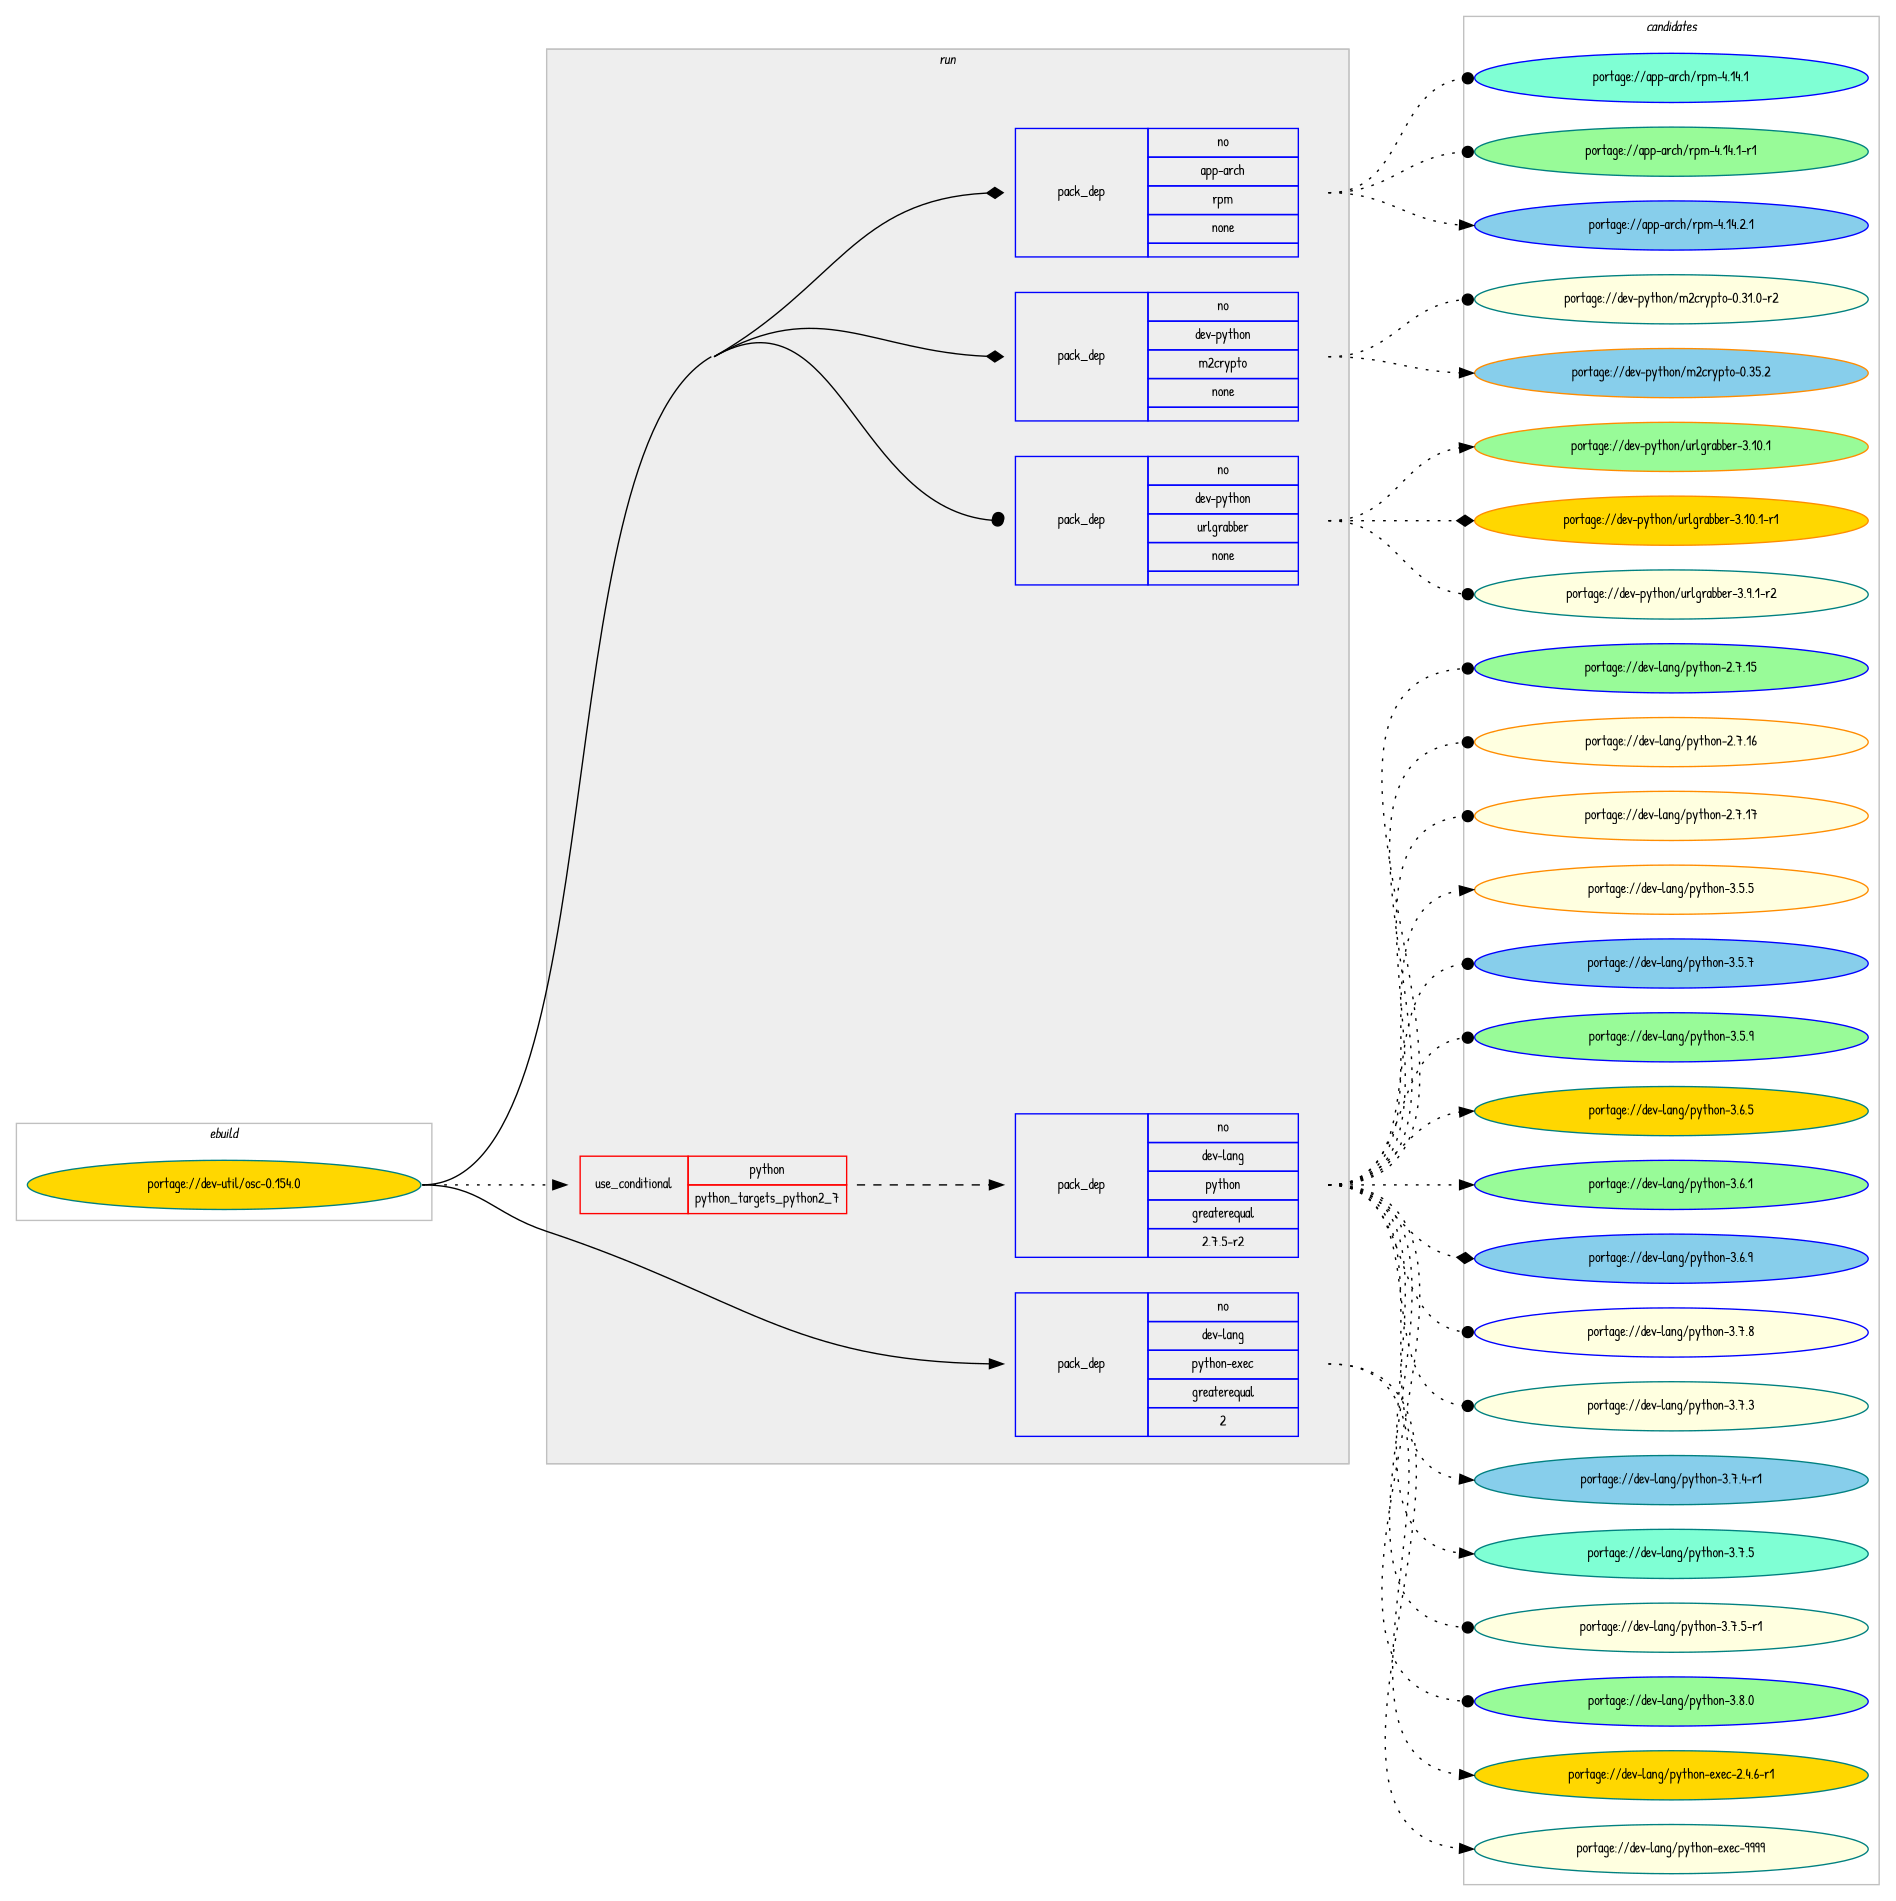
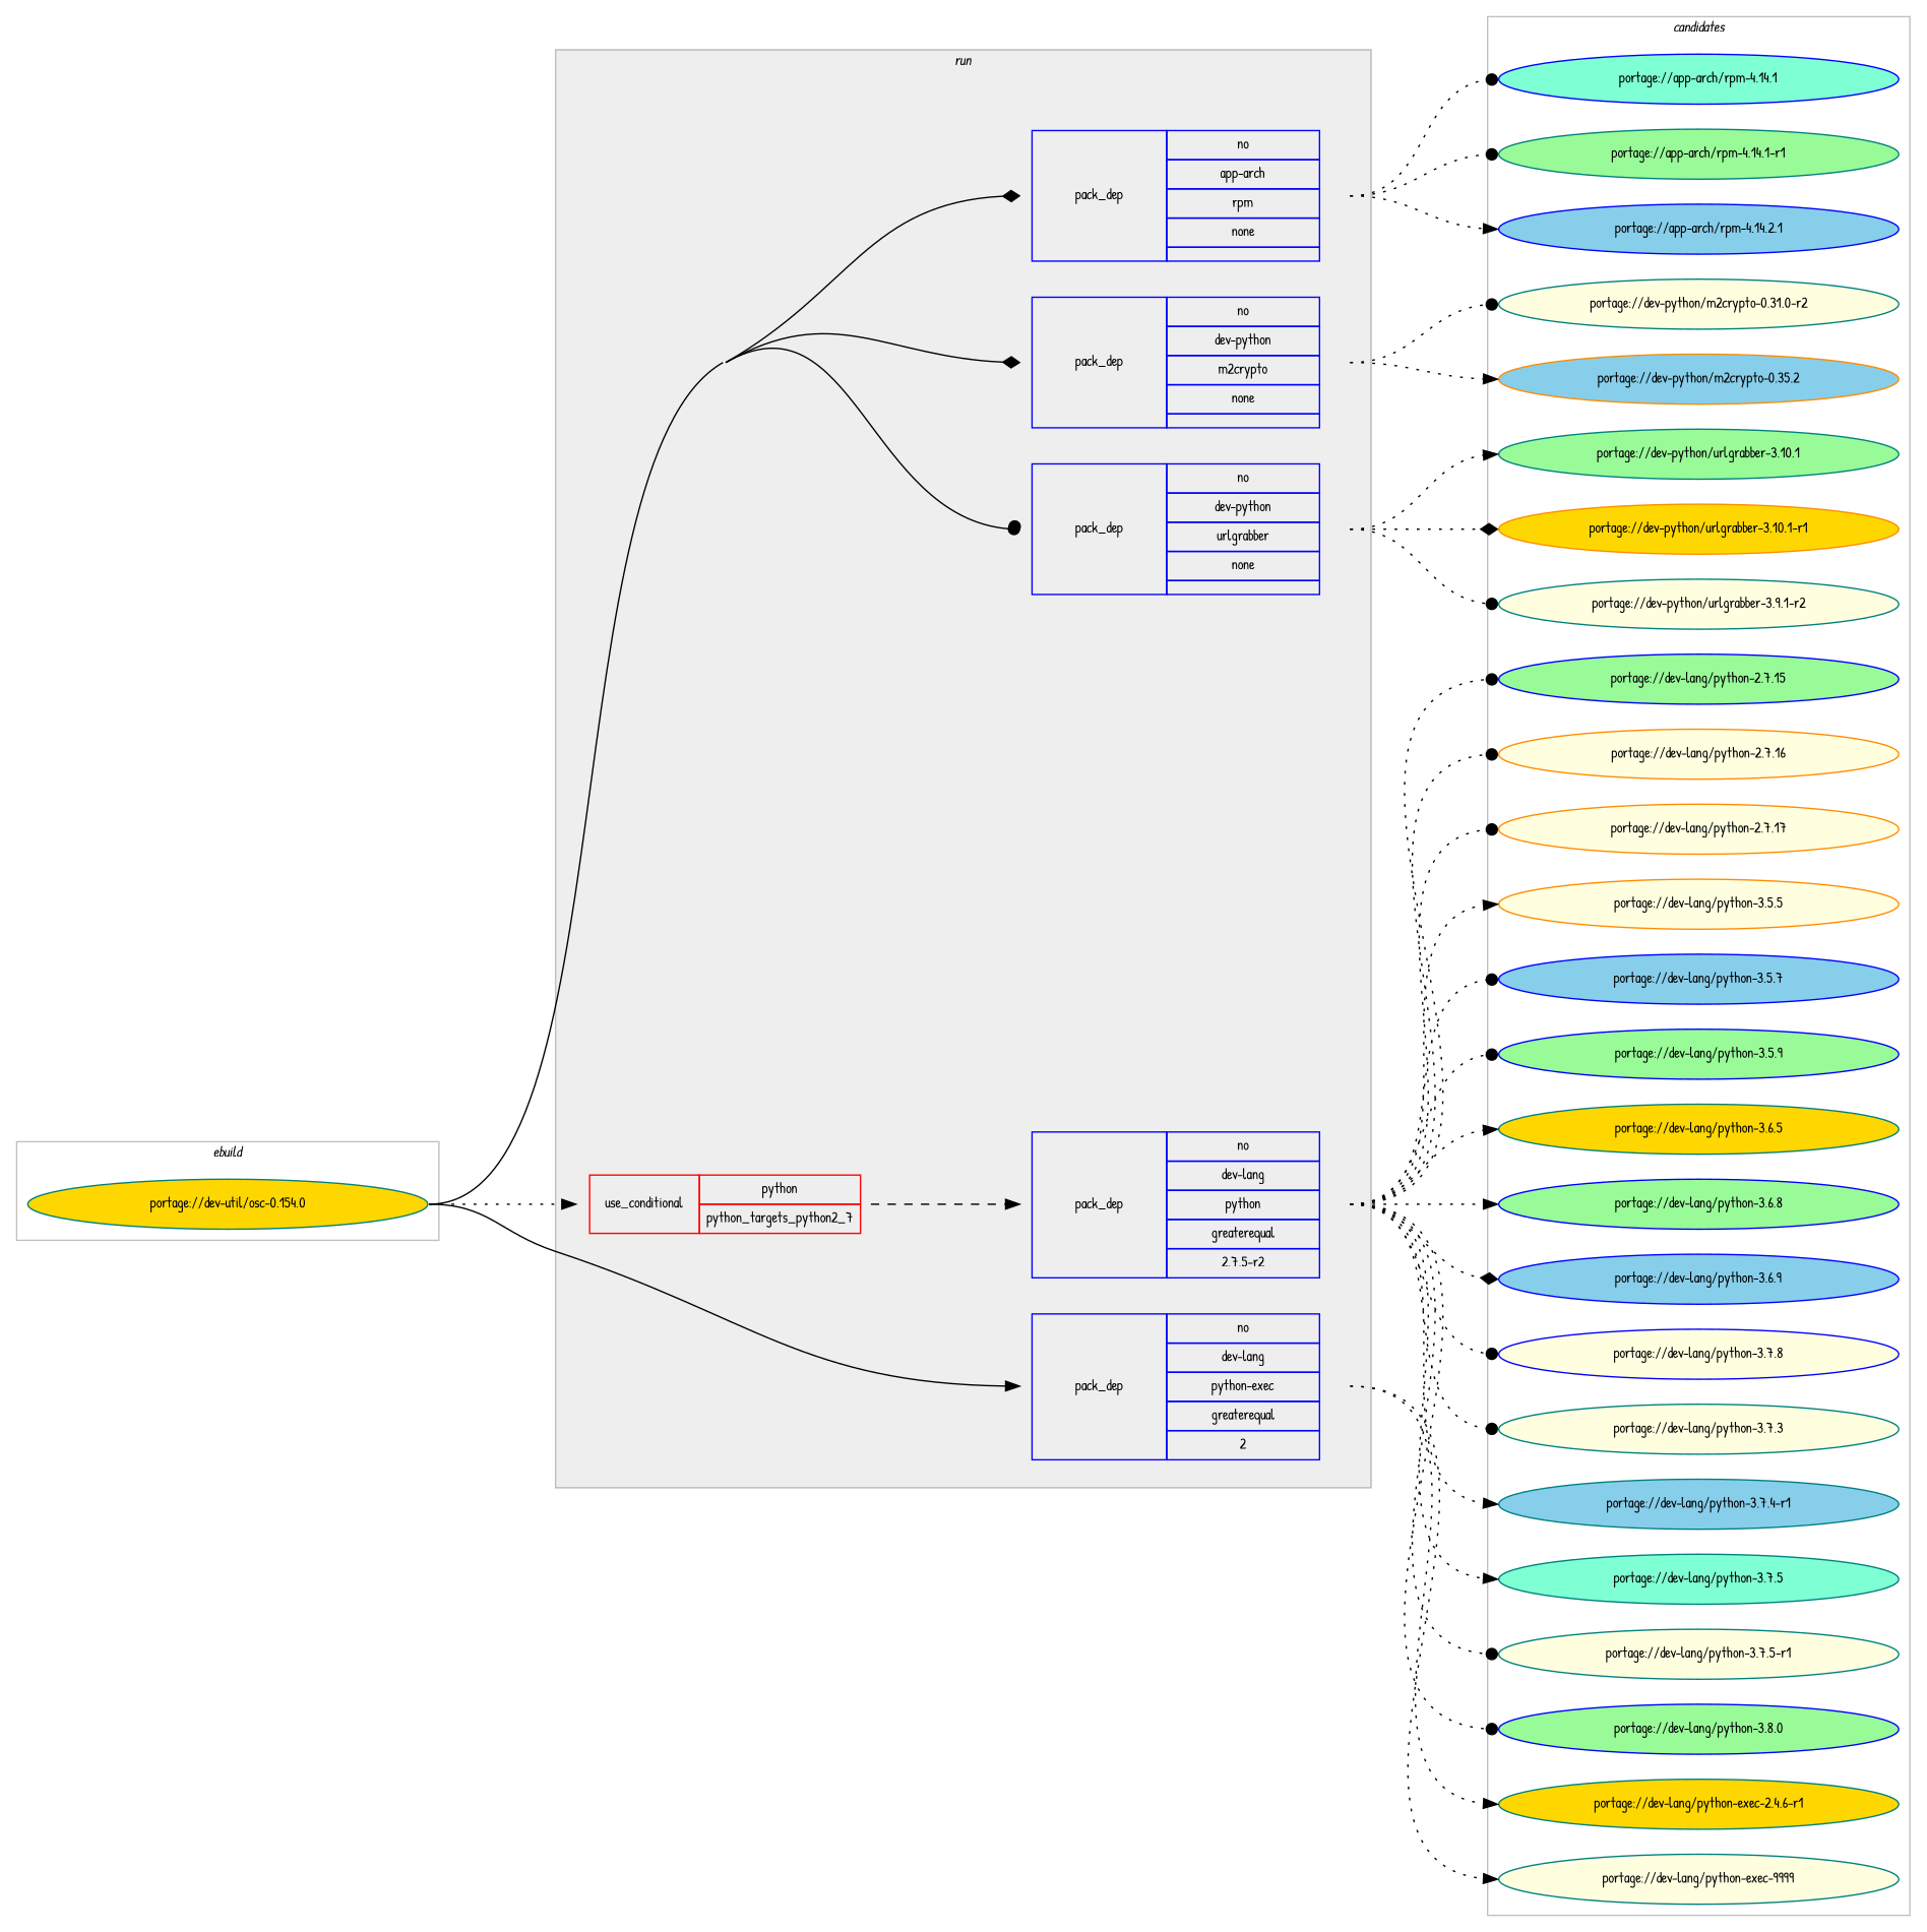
  digraph {
    compound=true
    concentrate=true
    fontname="Patrick Hand"
    fontsize=10
    newrank=true
    rankdir=LR
    ranksep=1.5
    node [color=blue fillcolor=lightyellow fontname="Patrick Hand" fontsize=10 style=filled]
    edge [arrowhead=dot fontname="Patrick Hand" headport=w style=dotted tailport=e weight=100]
    n1 [color=teal fillcolor=gold label="portage://dev-util/osc-0.154.0" width=4]
    n2 [label=<<TABLE BORDER="0" CELLBORDER="1" CELLSPACING="0" CELLPADDING="4" WIDTH="220"><TR><TD ROWSPAN="6" CELLPADDING="30">pack_dep</TD></TR><TR><TD WIDTH="110">no</TD></TR><TR><TD>app-arch</TD></TR><TR><TD>rpm</TD></TR><TR><TD>none</TD></TR><TR><TD></TD></TR></TABLE>> shape=none fillcolor="" style=""]
    n3 [label=<<TABLE BORDER="0" CELLBORDER="1" CELLSPACING="0" CELLPADDING="4" WIDTH="220"><TR><TD ROWSPAN="6" CELLPADDING="30">pack_dep</TD></TR><TR><TD WIDTH="110">no</TD></TR><TR><TD>dev-python</TD></TR><TR><TD>m2crypto</TD></TR><TR><TD>none</TD></TR><TR><TD></TD></TR></TABLE>> shape=none fillcolor="" style=""]
    n4 [label=<<TABLE BORDER="0" CELLBORDER="1" CELLSPACING="0" CELLPADDING="4" WIDTH="220"><TR><TD ROWSPAN="6" CELLPADDING="30">pack_dep</TD></TR><TR><TD WIDTH="110">no</TD></TR><TR><TD>dev-python</TD></TR><TR><TD>urlgrabber</TD></TR><TR><TD>none</TD></TR><TR><TD></TD></TR></TABLE>> shape=none fillcolor="" style=""]
    n5 [label=<<TABLE BORDER="0" CELLBORDER="1" CELLSPACING="0" CELLPADDING="4" WIDTH="220"><TR><TD ROWSPAN="6" CELLPADDING="30">pack_dep</TD></TR><TR><TD WIDTH="110">no</TD></TR><TR><TD>dev-lang</TD></TR><TR><TD>python</TD></TR><TR><TD>greaterequal</TD></TR><TR><TD>2.7.5-r2</TD></TR></TABLE>> shape=none fillcolor="" style=""]
    n6 [color=red label=<<TABLE BORDER="0" CELLBORDER="1" CELLSPACING="0" CELLPADDING="4"><TR><TD ROWSPAN="3" CELLPADDING="10">use_conditional</TD></TR><TR><TD>python</TD></TR><TR><TD>python_targets_python2_7</TD></TR></TABLE>> shape=none fillcolor="" style=""]
    n7 [label=<<TABLE BORDER="0" CELLBORDER="1" CELLSPACING="0" CELLPADDING="4" WIDTH="220"><TR><TD ROWSPAN="6" CELLPADDING="30">pack_dep</TD></TR><TR><TD WIDTH="110">no</TD></TR><TR><TD>dev-lang</TD></TR><TR><TD>python-exec</TD></TR><TR><TD>greaterequal</TD></TR><TR><TD>2</TD></TR></TABLE>> shape=none fillcolor="" style=""]
    n8 [fillcolor=aquamarine label="portage://app-arch/rpm-4.14.1" width=4]
    n9 [color=teal fillcolor=palegreen label="portage://app-arch/rpm-4.14.1-r1" width=4]
    n10 [fillcolor=skyblue label="portage://app-arch/rpm-4.14.2.1" width=4]
    n11 [color=teal label="portage://dev-python/m2crypto-0.31.0-r2" width=4]
    n12 [color=darkorange fillcolor=skyblue label="portage://dev-python/m2crypto-0.35.2" width=4]
-   n13 [color=darkorange fillcolor=palegreen label="portage://dev-python/urlgrabber-3.10.1" width=4]
+   n13 [color=teal fillcolor=palegreen label="portage://dev-python/urlgrabber-3.10.1" width=4]
    n14 [color=darkorange fillcolor=gold label="portage://dev-python/urlgrabber-3.10.1-r1" width=4]
    n15 [color=teal label="portage://dev-python/urlgrabber-3.9.1-r2" width=4]
    n16 [fillcolor=palegreen label="portage://dev-lang/python-2.7.15" width=4]
    n17 [color=darkorange label="portage://dev-lang/python-2.7.16" width=4]
    n18 [color=darkorange label="portage://dev-lang/python-2.7.17" width=4]
    n19 [color=darkorange label="portage://dev-lang/python-3.5.5" width=4]
    n20 [fillcolor=skyblue label="portage://dev-lang/python-3.5.7" width=4]
    n21 [fillcolor=palegreen label="portage://dev-lang/python-3.5.9" width=4]
    n22 [color=teal fillcolor=gold label="portage://dev-lang/python-3.6.5" width=4]
-   n23 [fillcolor=palegreen label="portage://dev-lang/python-3.6.1" width=4]
+   n23 [fillcolor=palegreen label="portage://dev-lang/python-3.6.8" width=4]
    n24 [fillcolor=skyblue label="portage://dev-lang/python-3.6.9" width=4]
    n25 [label="portage://dev-lang/python-3.7.8" width=4]
    n26 [color=teal label="portage://dev-lang/python-3.7.3" width=4]
    n27 [color=teal fillcolor=skyblue label="portage://dev-lang/python-3.7.4-r1" width=4]
    n28 [color=teal fillcolor=aquamarine label="portage://dev-lang/python-3.7.5" width=4]
    n29 [color=teal label="portage://dev-lang/python-3.7.5-r1" width=4]
    n30 [fillcolor=palegreen label="portage://dev-lang/python-3.8.0" width=4]
    n31 [color=teal fillcolor=gold label="portage://dev-lang/python-exec-2.4.6-r1" width=4]
    n32 [color=teal label="portage://dev-lang/python-exec-9999" width=4]
    subgraph cluster_1 {
      color=gray
      label=<<i>ebuild</i>>
      rank=same
      n1
    }
    subgraph cluster_2 {
      color=gray
      label=<<i>dependencies</i>>
      subgraph cluster_3 {
        color=gray
        fillcolor="#eeeeee"
        label=<<i>compile</i>>
        style=filled
        subgraph sub_4 {
          color=gray
          fillcolor="#eeeeee"
          label=<<i>compile</i>>
          style=filled
          n2
        }
        subgraph sub_5 {
          color=gray
          fillcolor="#eeeeee"
          label=<<i>compile</i>>
          style=filled
          n3
        }
        subgraph sub_6 {
          color=gray
          fillcolor="#eeeeee"
          label=<<i>compile</i>>
          style=filled
          n4
        }
      }
      subgraph cluster_7 {
        color=gray
        fillcolor="#eeeeee"
        label=<<i>compile and run</i>>
        style=filled
        subgraph sub_8 {
          color=gray
          fillcolor="#eeeeee"
          label=<<i>compile and run</i>>
          style=filled
          n6
          subgraph sub_9 {
            color=gray
            fillcolor="#eeeeee"
            label=<<i>compile and run</i>>
            style=filled
            n5
          }
        }
        subgraph sub_10 {
          color=gray
          fillcolor="#eeeeee"
          label=<<i>compile and run</i>>
          style=filled
          n7
        }
      }
      subgraph cluster_11 {
        color=gray
        fillcolor="#eeeeee"
        label=<<i>run</i>>
        style=filled
      }
    }
    subgraph cluster_12 {
      color=gray
      label=<<i>candidates</i>>
      rank=same
      subgraph sub_13 {
        color=black
        label=<<i>candidates</i>>
        nodesep=1
        rank=same
        n8
        n9
        n10
      }
      subgraph sub_14 {
        color=black
        label=<<i>candidates</i>>
        nodesep=1
        rank=same
        n11
        n12
      }
      subgraph sub_15 {
        color=black
        label=<<i>candidates</i>>
        nodesep=1
        rank=same
        n13
        n14
        n15
      }
      subgraph sub_16 {
        color=black
        label=<<i>candidates</i>>
        nodesep=1
        rank=same
        n16
        n17
        n18
        n19
        n20
        n21
        n22
        n23
        n24
        n25
        n26
        n27
        n28
        n29
        n30
      }
      subgraph sub_17 {
        color=black
        label=<<i>candidates</i>>
        nodesep=1
        rank=same
        n31
        n32
      }
    }
    n1 -> n2 [arrowhead=diamond style=solid weight=20]
    n1 -> n3 [arrowhead=diamond style=solid weight=20]
    n1 -> n4 [style=solid weight=20]
    n1 -> n6 [arrowhead=normal weight=20]
    n1 -> n7 [arrowhead=normal style=solid weight=20]
    n2 -> n8
    n2 -> n9
    n2 -> n10 [arrowhead=normal]
    n3 -> n11
    n3 -> n12 [arrowhead=normal]
    n4 -> n13 [arrowhead=normal]
    n4 -> n14 [arrowhead=diamond]
    n4 -> n15
    n5 -> n16
    n5 -> n17
    n5 -> n18
    n5 -> n19 [arrowhead=normal]
    n5 -> n20
    n5 -> n21
    n5 -> n22 [arrowhead=normal]
    n5 -> n23 [arrowhead=normal]
    n5 -> n24 [arrowhead=diamond]
    n5 -> n25
    n5 -> n26
    n5 -> n27 [arrowhead=normal]
    n5 -> n28 [arrowhead=normal]
    n5 -> n29
    n5 -> n30
    n6 -> n5 [arrowhead=normal style=dashed weight=20]
    n7 -> n31 [arrowhead=normal]
    n7 -> n32 [arrowhead=normal]
  }
